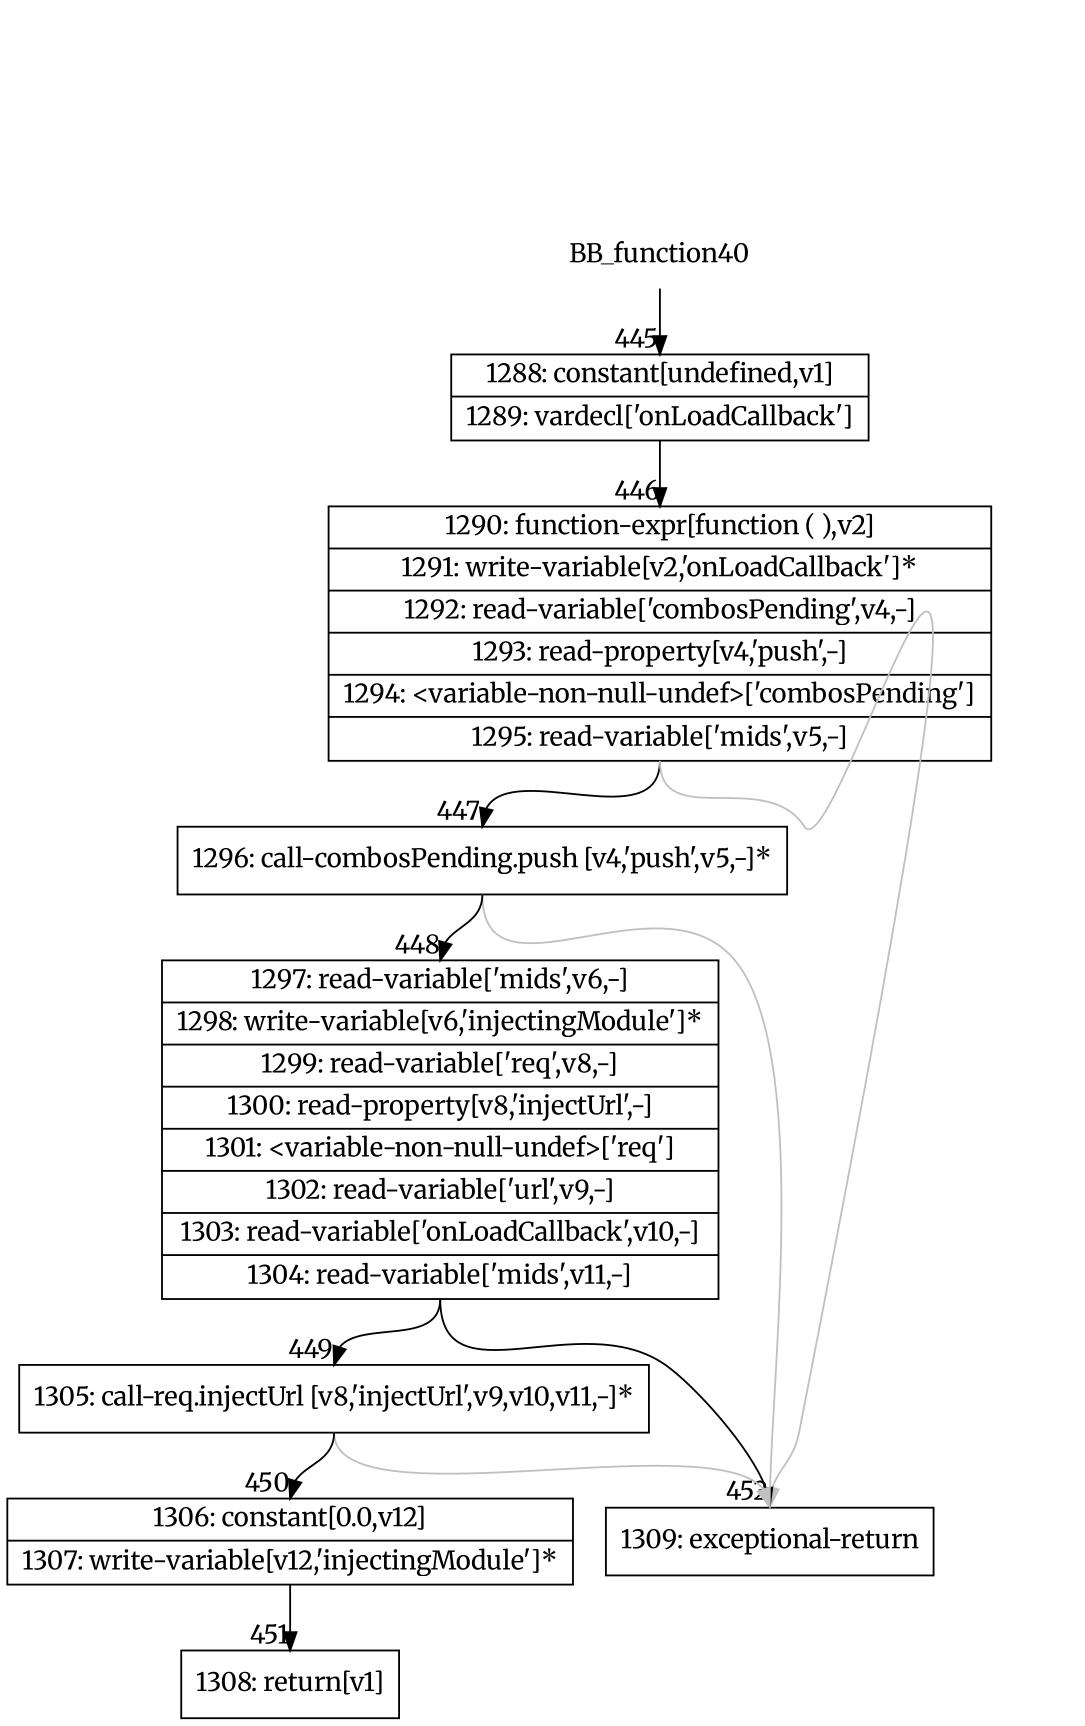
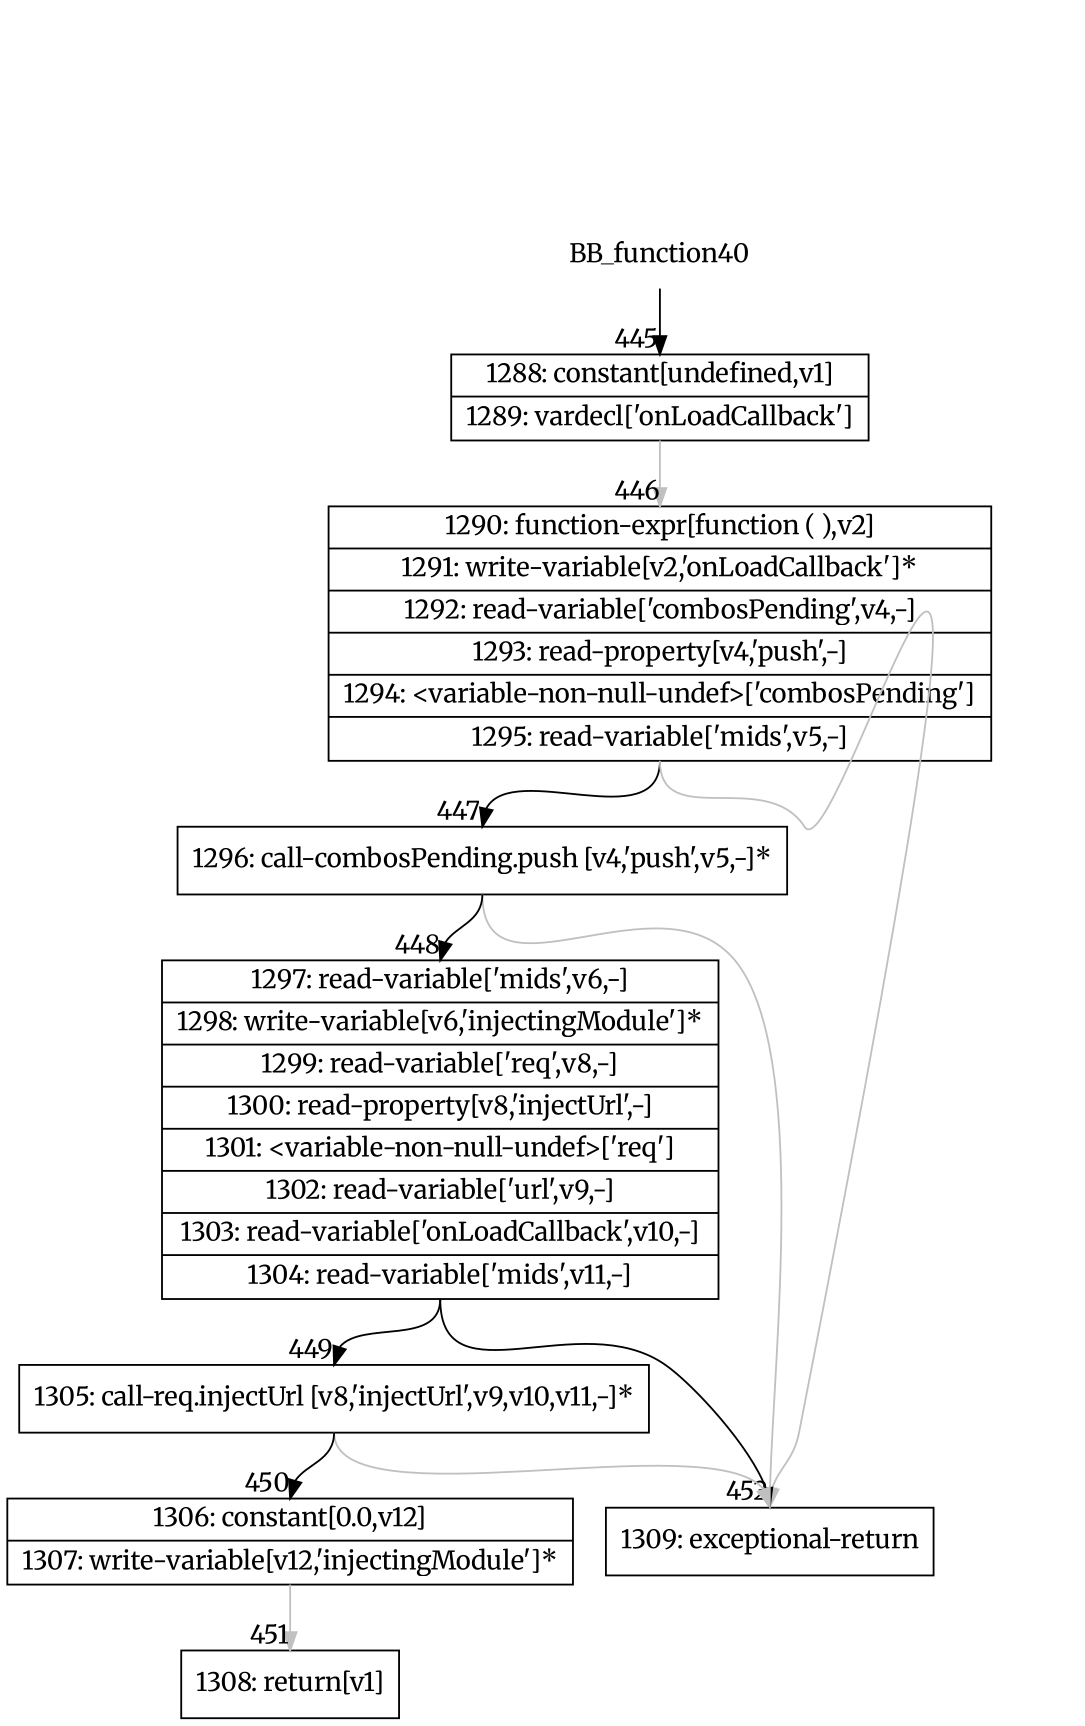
  digraph {
    fontname=Merriweather
    rankdir=TD
    node [fontname=Merriweather shape=record]
    edge [fontname=Merriweather headport=n tailport=s]
    n1 [label=BB_function40 shape=none]
    n2 [label="{1288: constant[undefined,v1]|1289: vardecl['onLoadCallback']}"]
    n3 [label="{1290: function-expr[function ( ),v2]|1291: write-variable[v2,'onLoadCallback']*|1292: read-variable['combosPending',v4,-]|1293: read-property[v4,'push',-]|1294: \<variable-non-null-undef\>['combosPending']|1295: read-variable['mids',v5,-]}"]
    n4 [label="{1296: call-combosPending.push [v4,'push',v5,-]*}"]
    n5 [label="{1309: exceptional-return}"]
    n6 [label="{1297: read-variable['mids',v6,-]|1298: write-variable[v6,'injectingModule']*|1299: read-variable['req',v8,-]|1300: read-property[v8,'injectUrl',-]|1301: \<variable-non-null-undef\>['req']|1302: read-variable['url',v9,-]|1303: read-variable['onLoadCallback',v10,-]|1304: read-variable['mids',v11,-]}"]
    n7 [label="{1305: call-req.injectUrl [v8,'injectUrl',v9,v10,v11,-]*}"]
    n8 [label="{1306: constant[0.0,v12]|1307: write-variable[v12,'injectingModule']*}"]
    n9 [label="{1308: return[v1]}"]
    n1 -> n2 [headlabel="    445"]
-   n2 -> n3 [headlabel="      446"]
+   n2 -> n3 [headlabel="      446" color=gray]
    n3 -> n4 [headlabel="      447"]
    n3 -> n5 [color=gray headlabel="      452"]
    n4 -> n5 [color=gray]
    n4 -> n6 [headlabel="      448"]
    n6 -> n5 [color=black]
    n6 -> n7 [headlabel="      449"]
    n7 -> n5 [color=gray]
    n7 -> n8 [headlabel="      450"]
-   n8 -> n9 [headlabel="      451"]
+   n8 -> n9 [headlabel="      451" color=gray]
  }
